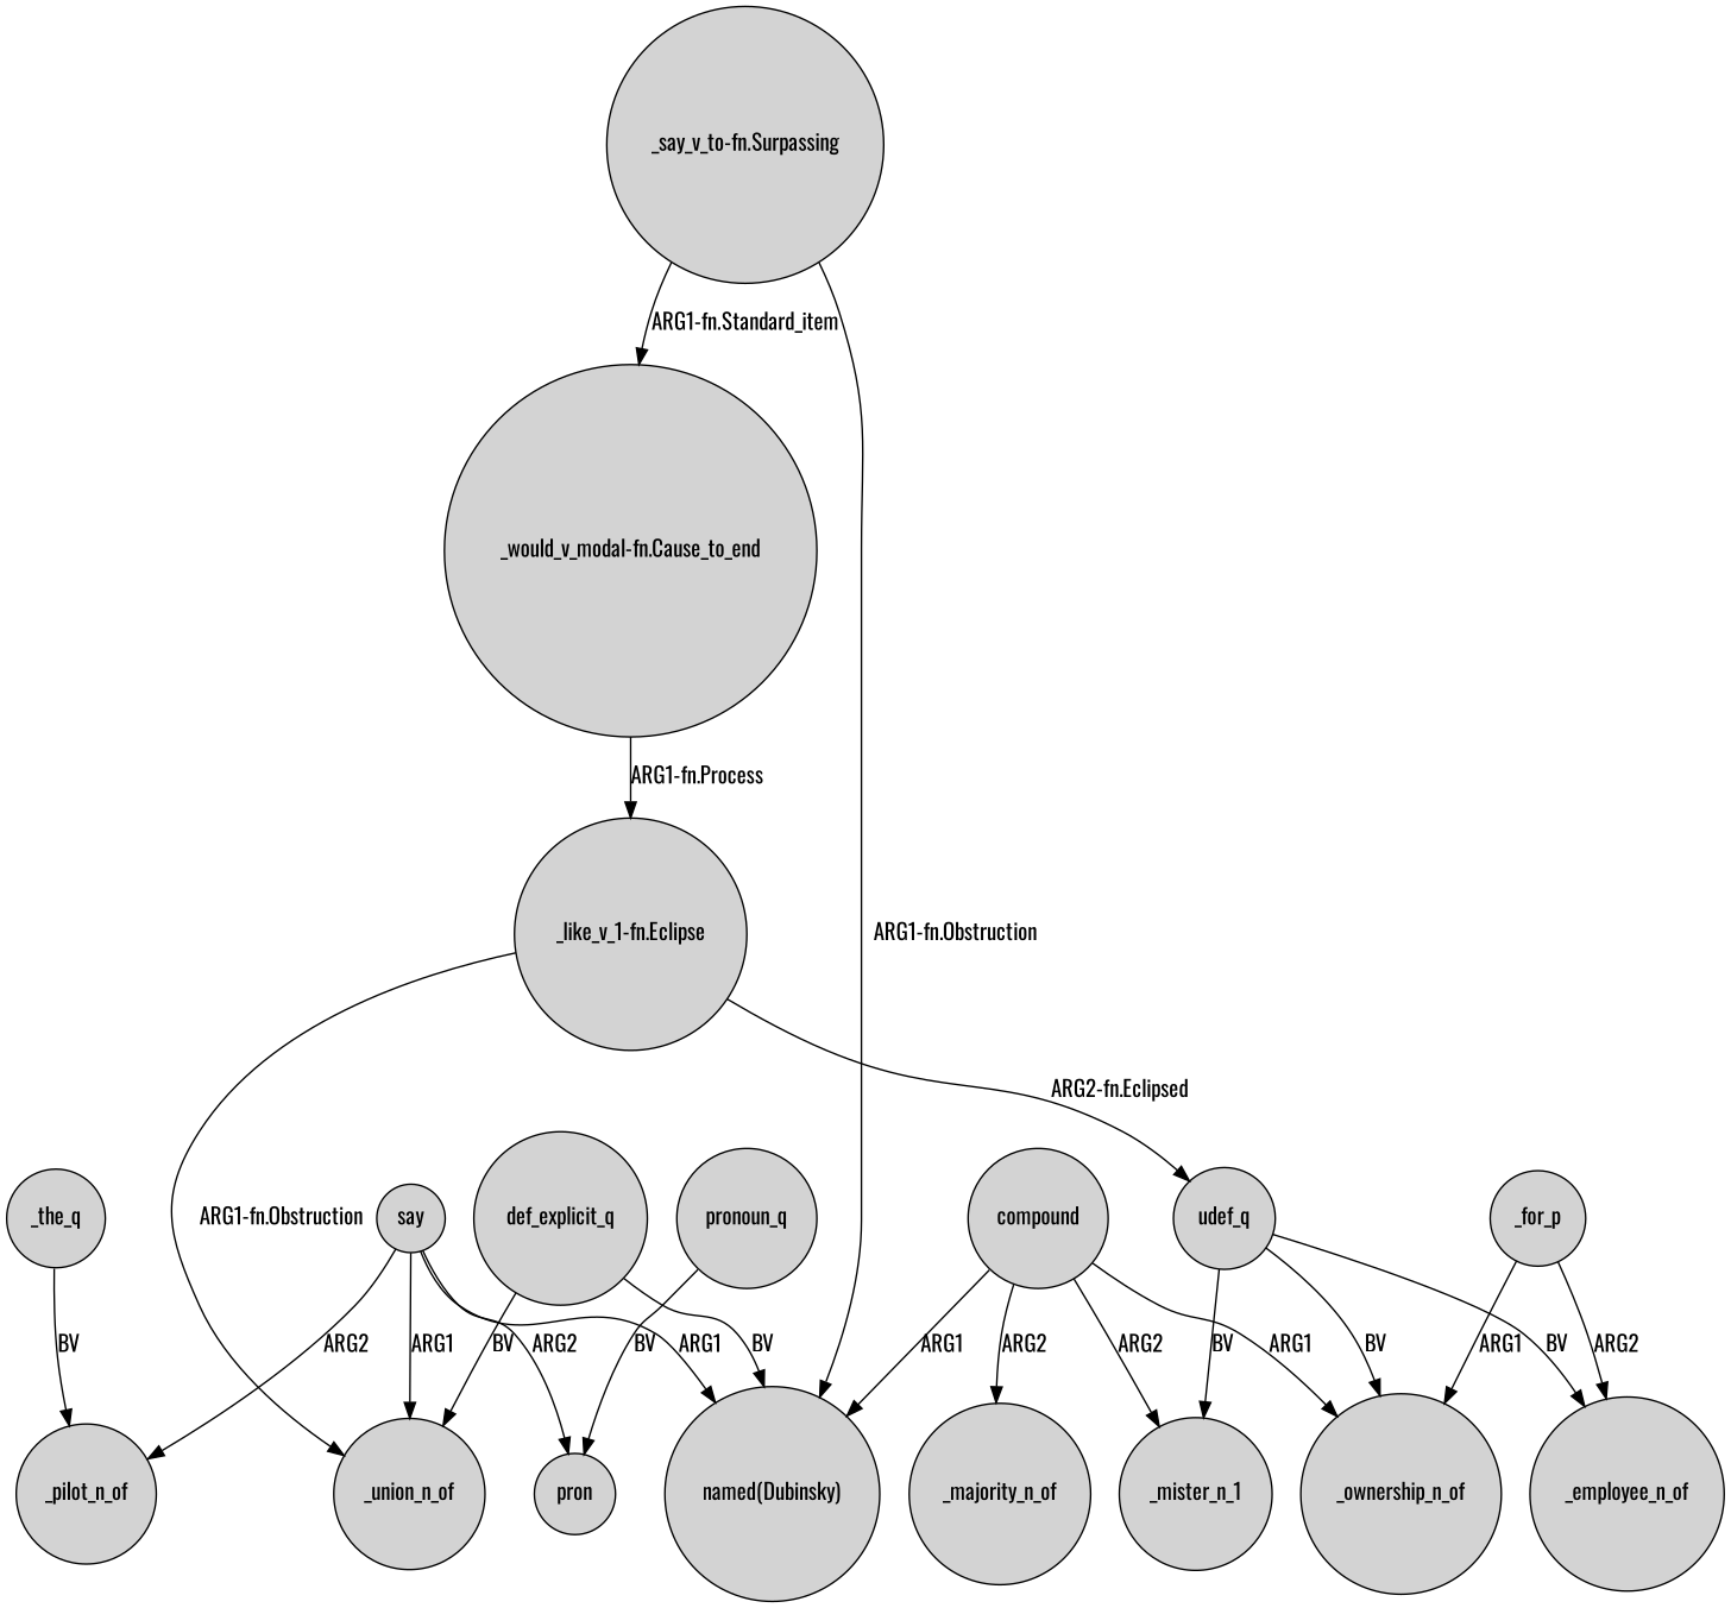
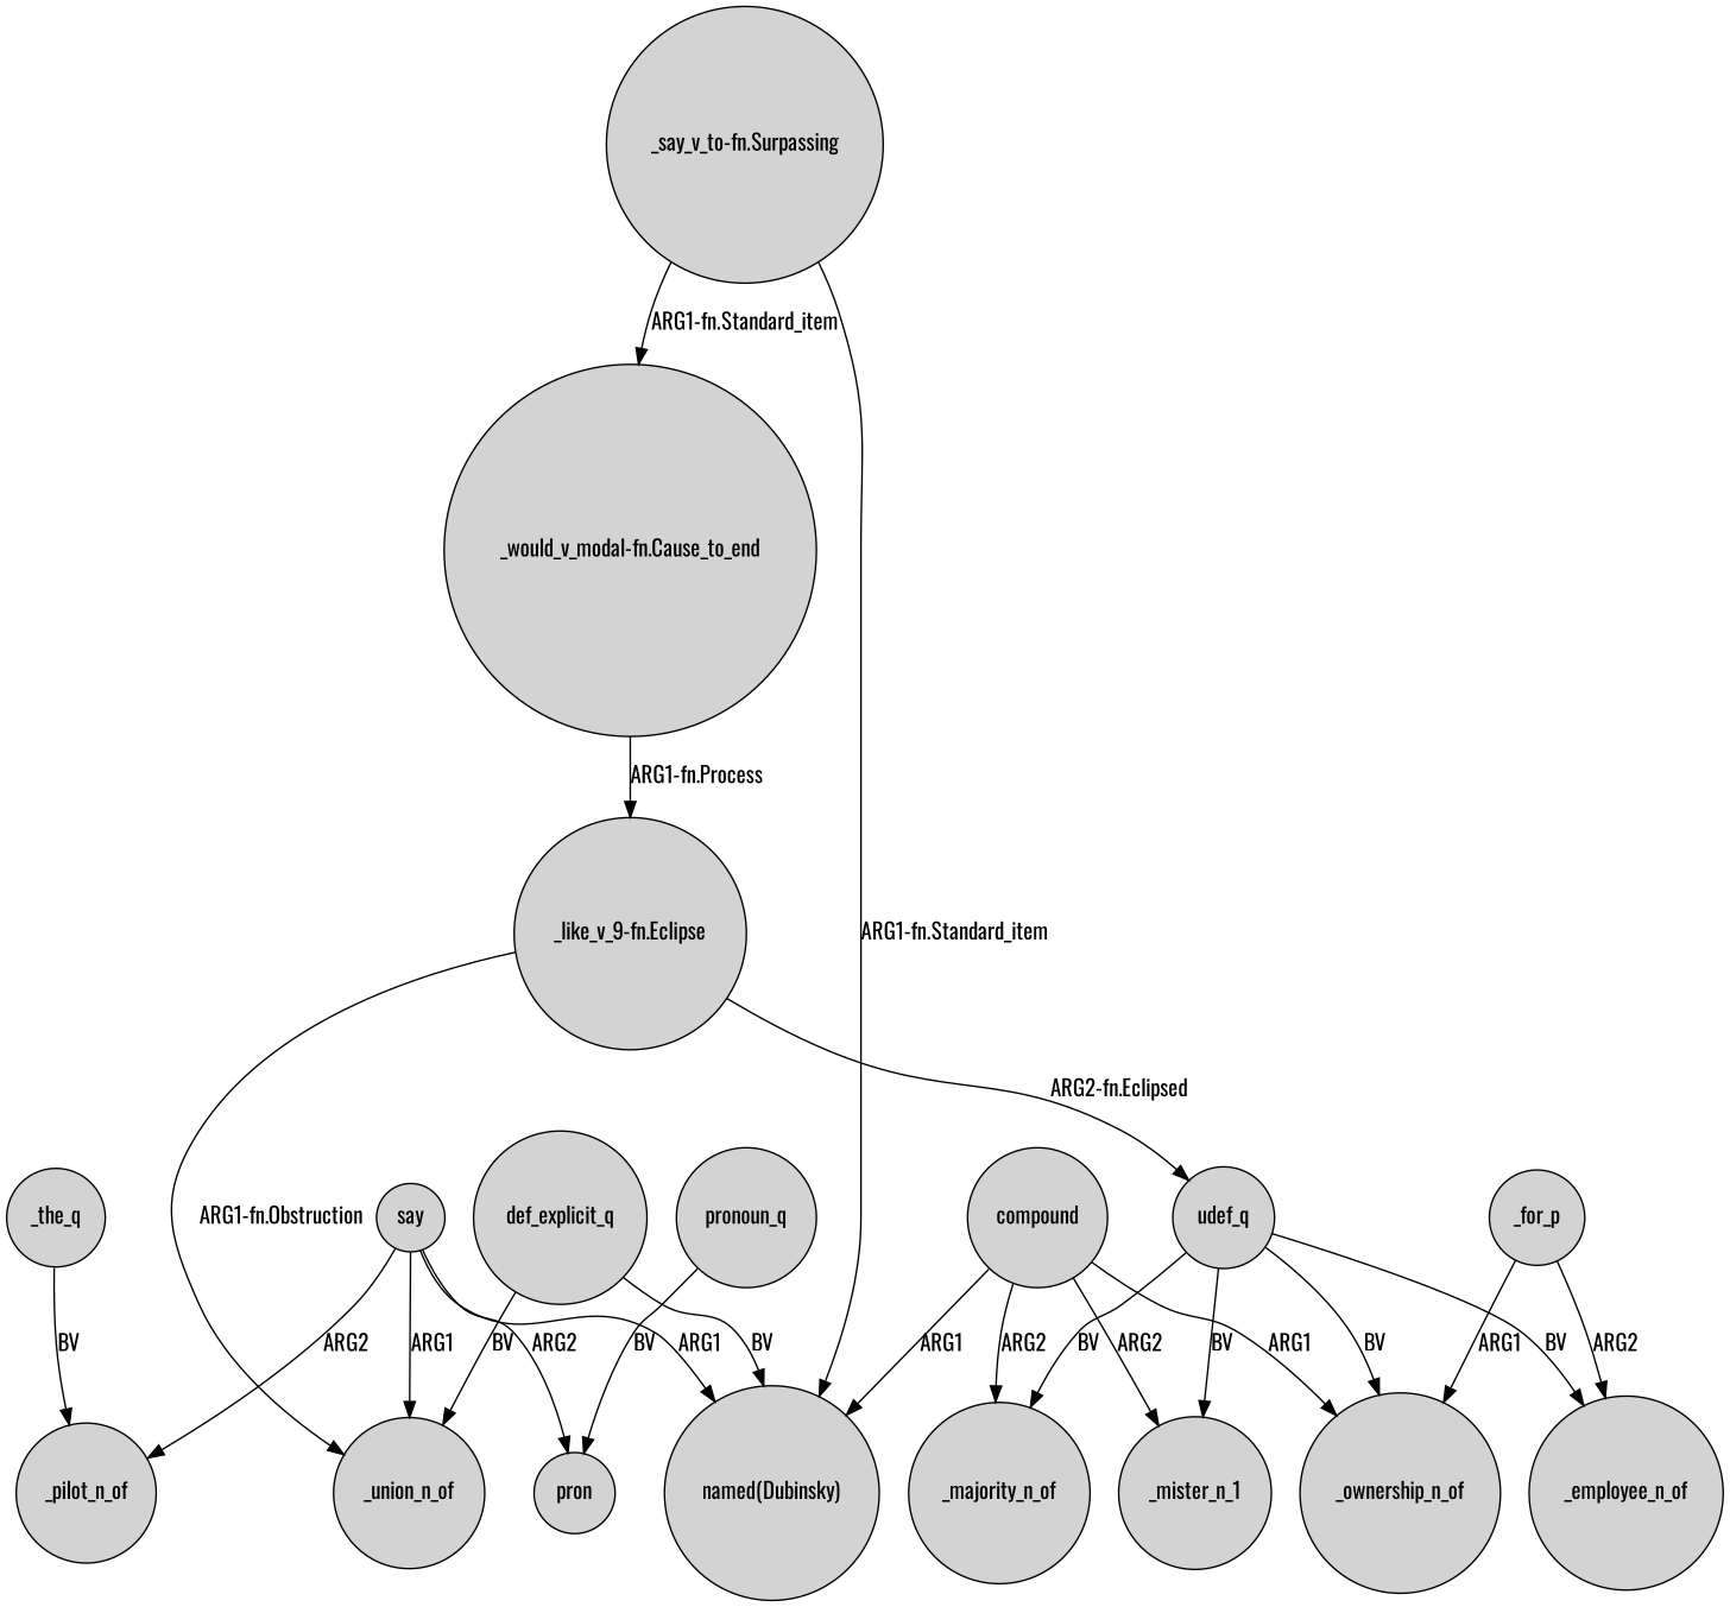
  digraph {
    fontname=Oswald
    node [fontname=Oswald shape=circle style=filled]
    edge [fontname=Oswald]
    n1 [label=say]
    _pilot_n_of
    _union_n_of
    "named(Dubinsky)"
    pron
    compound
    _mister_n_1
    _ownership_n_of
    _majority_n_of
-   "_like_v_1-fn.Eclipse"
+   "_like_v_1-fn.Eclipse" [label="_like_v_9-fn.Eclipse"]
    udef_q
    "_would_v_modal-fn.Cause_to_end"
    def_explicit_q
    _employee_n_of
    _for_p
    pronoun_q
    "_say_v_to-fn.Surpassing"
    _the_q
    n1 -> _pilot_n_of [label=ARG2]
    n1 -> _union_n_of [label=ARG1]
    n1 -> "named(Dubinsky)" [label=ARG1]
    n1 -> pron [label=ARG2]
    compound -> "named(Dubinsky)" [label=ARG1]
    compound -> _mister_n_1 [label=ARG2]
    compound -> _ownership_n_of [label=ARG1]
    compound -> _majority_n_of [label=ARG2]
    "_like_v_1-fn.Eclipse" -> _union_n_of [label="ARG1-fn.Obstruction"]
    "_like_v_1-fn.Eclipse" -> udef_q [label="ARG2-fn.Eclipsed"]
    udef_q -> _mister_n_1 [label=BV]
    udef_q -> _ownership_n_of [label=BV]
+   udef_q -> _majority_n_of [label=BV]
    udef_q -> _employee_n_of [label=BV]
    "_would_v_modal-fn.Cause_to_end" -> "_like_v_1-fn.Eclipse" [label="ARG1-fn.Process"]
    def_explicit_q -> _union_n_of [label=BV]
    def_explicit_q -> "named(Dubinsky)" [label=BV]
    _for_p -> _ownership_n_of [label=ARG1]
    _for_p -> _employee_n_of [label=ARG2]
    pronoun_q -> pron [label=BV]
-   "_say_v_to-fn.Surpassing" -> "named(Dubinsky)" [label="ARG1-fn.Obstruction"]
+   "_say_v_to-fn.Surpassing" -> "named(Dubinsky)" [label="ARG1-fn.Standard_item"]
    "_say_v_to-fn.Surpassing" -> "_would_v_modal-fn.Cause_to_end" [label="ARG1-fn.Standard_item"]
    _the_q -> _pilot_n_of [label=BV]
  }
